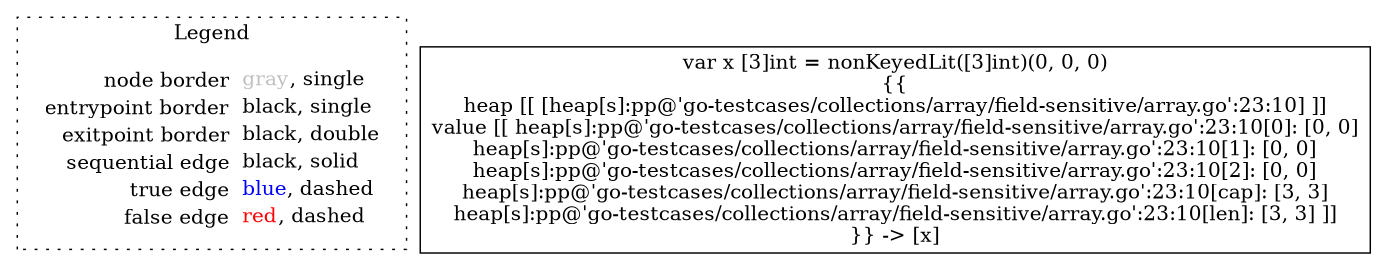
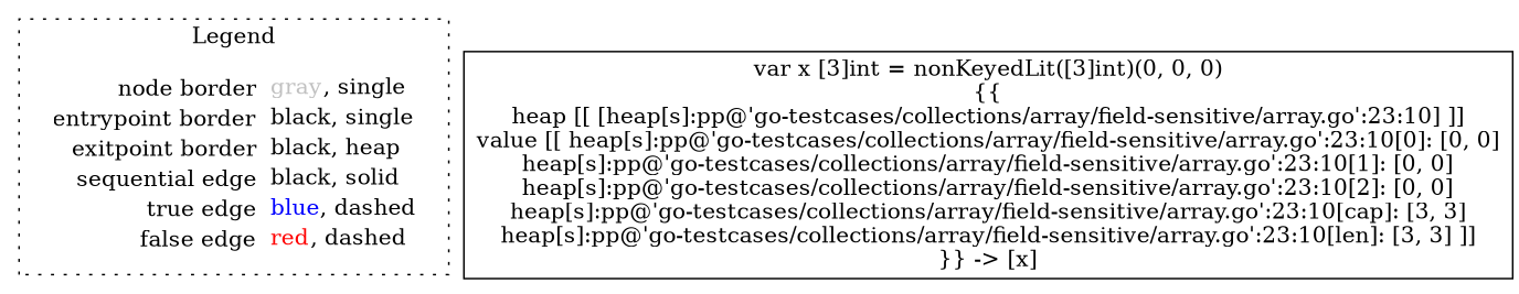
  digraph {
-   n1 [label=<<table border="0" cellpadding="2" cellspacing="0" cellborder="0"><tr><td align="right">node border&nbsp;</td><td align="left"><font color="gray">gray</font>, single</td></tr><tr><td align="right">entrypoint border&nbsp;</td><td align="left"><font color="black">black</font>, single</td></tr><tr><td align="right">exitpoint border&nbsp;</td><td align="left"><font color="black">black</font>, double</td></tr><tr><td align="right">sequential edge&nbsp;</td><td align="left"><font color="black">black</font>, solid</td></tr><tr><td align="right">true edge&nbsp;</td><td align="left"><font color="blue">blue</font>, dashed</td></tr><tr><td align="right">false edge&nbsp;</td><td align="left"><font color="red">red</font>, dashed</td></tr></table>> shape=plaintext]
+   n1 [label=<<table border="0" cellpadding="2" cellspacing="0" cellborder="0"><tr><td align="right">node border&nbsp;</td><td align="left"><font color="gray">gray</font>, single</td></tr><tr><td align="right">entrypoint border&nbsp;</td><td align="left"><font color="black">black</font>, single</td></tr><tr><td align="right">exitpoint border&nbsp;</td><td align="left"><font color="black">black</font>, heap</td></tr><tr><td align="right">sequential edge&nbsp;</td><td align="left"><font color="black">black</font>, solid</td></tr><tr><td align="right">true edge&nbsp;</td><td align="left"><font color="blue">blue</font>, dashed</td></tr><tr><td align="right">false edge&nbsp;</td><td align="left"><font color="red">red</font>, dashed</td></tr></table>> shape=plaintext]
    n2 [color=black label=<var x [3]int = nonKeyedLit([3]int)(0, 0, 0)<BR/>{{<BR/>heap [[ [heap[s]:pp@'go-testcases/collections/array/field-sensitive/array.go':23:10] ]]<BR/>value [[ heap[s]:pp@'go-testcases/collections/array/field-sensitive/array.go':23:10[0]: [0, 0]<BR/>heap[s]:pp@'go-testcases/collections/array/field-sensitive/array.go':23:10[1]: [0, 0]<BR/>heap[s]:pp@'go-testcases/collections/array/field-sensitive/array.go':23:10[2]: [0, 0]<BR/>heap[s]:pp@'go-testcases/collections/array/field-sensitive/array.go':23:10[cap]: [3, 3]<BR/>heap[s]:pp@'go-testcases/collections/array/field-sensitive/array.go':23:10[len]: [3, 3] ]]<BR/>}} -&gt; [x]> shape=rect]
    subgraph cluster_1 {
      label=Legend
      style=dotted
      n1
    }
  }
